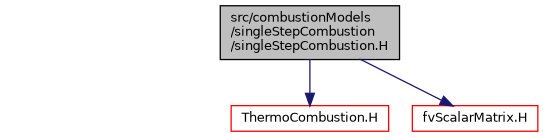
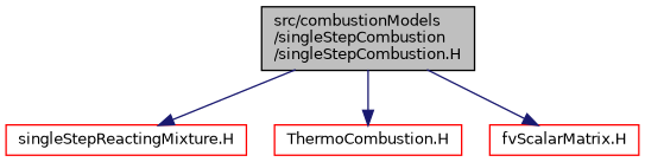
  digraph {
    node [color=red fontname=Helvetica fontsize=10 shape=record]
    edge [color=midnightblue fontname=Helvetica fontsize=10 labelfontname=Helvetica labelfontsize=10 style=solid]
    n1 [color=black fillcolor=grey75 fontcolor=black height=0.2 label="src/combustionModels\l/singleStepCombustion\l/singleStepCombustion.H" style=filled width=0.4]
+   n2 [height=0.2 label="singleStepReactingMixture.H" width=0.4]
    n3 [height=0.2 label="ThermoCombustion.H" width=0.4]
    n4 [height=0.2 label="fvScalarMatrix.H" width=0.4]
+   n1 -> n2
    n1 -> n3
    n1 -> n4
  }
